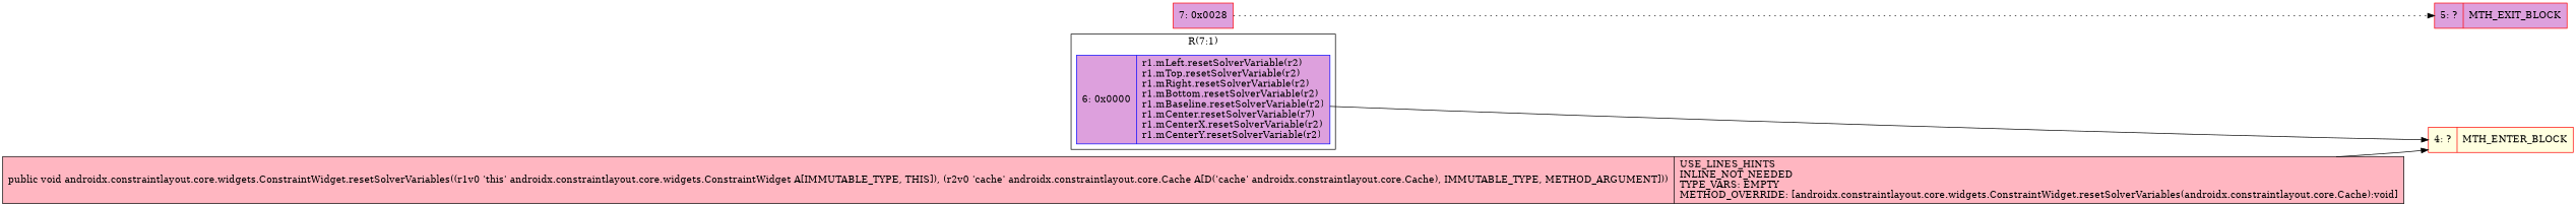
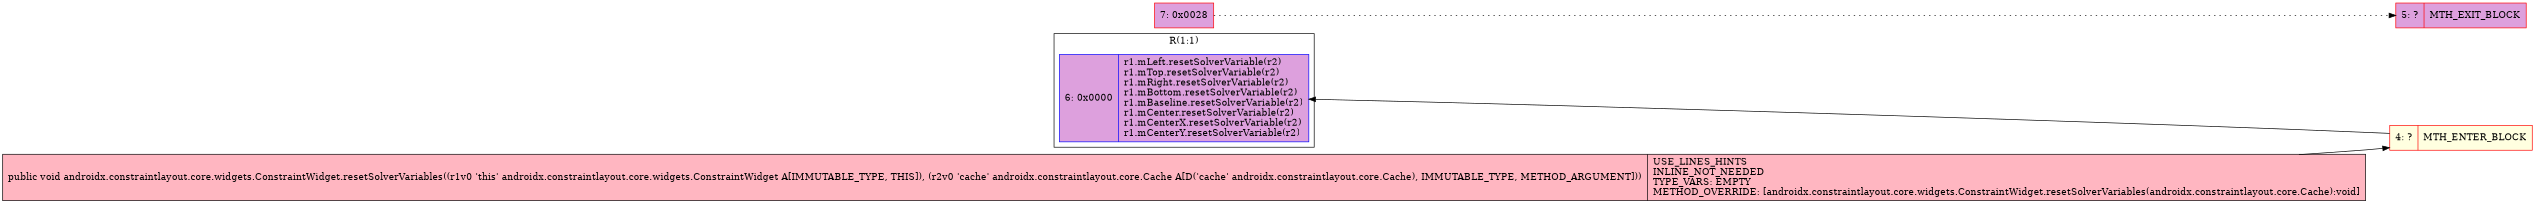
  digraph {
    rankdir=LR
    node [color=red fillcolor=plum shape=record style=filled]
    edge [style=solid]
-   n1 [color=blue label="{6\:\ 0x0000|r1.mLeft.resetSolverVariable(r2)\lr1.mTop.resetSolverVariable(r2)\lr1.mRight.resetSolverVariable(r2)\lr1.mBottom.resetSolverVariable(r2)\lr1.mBaseline.resetSolverVariable(r2)\lr1.mCenter.resetSolverVariable(r7)\lr1.mCenterX.resetSolverVariable(r2)\lr1.mCenterY.resetSolverVariable(r2)\l}"]
+   n1 [color=blue label="{6\:\ 0x0000|r1.mLeft.resetSolverVariable(r2)\lr1.mTop.resetSolverVariable(r2)\lr1.mRight.resetSolverVariable(r2)\lr1.mBottom.resetSolverVariable(r2)\lr1.mBaseline.resetSolverVariable(r2)\lr1.mCenter.resetSolverVariable(r2)\lr1.mCenterX.resetSolverVariable(r2)\lr1.mCenterY.resetSolverVariable(r2)\l}"]
    n2 [label="{7\:\ 0x0028}"]
    n3 [label="{5\:\ ?|MTH_EXIT_BLOCK\l}"]
    n4 [fillcolor=lightyellow label="{4\:\ ?|MTH_ENTER_BLOCK\l}"]
    n5 [fillcolor=lightpink label="{public void androidx.constraintlayout.core.widgets.ConstraintWidget.resetSolverVariables((r1v0 'this' androidx.constraintlayout.core.widgets.ConstraintWidget A[IMMUTABLE_TYPE, THIS]), (r2v0 'cache' androidx.constraintlayout.core.Cache A[D('cache' androidx.constraintlayout.core.Cache), IMMUTABLE_TYPE, METHOD_ARGUMENT]))  | USE_LINES_HINTS\lINLINE_NOT_NEEDED\lTYPE_VARS: EMPTY\lMETHOD_OVERRIDE: [androidx.constraintlayout.core.widgets.ConstraintWidget.resetSolverVariables(androidx.constraintlayout.core.Cache):void]\l}" color=""]
    subgraph cluster_1 {
-     label="R(7:1)"
+     label="R(1:1)"
      n1
    }
    n2 -> n3 [style=dotted]
-   n1 -> n4
+   n4 -> n1
    n5 -> n4
  }
